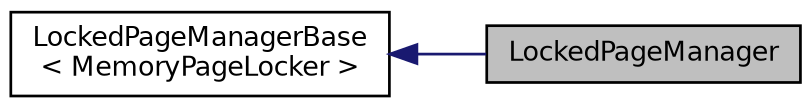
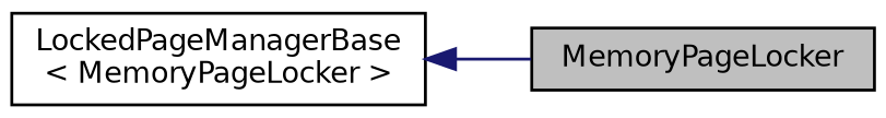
  digraph {
    rankdir=LR
    node [color=black fontname=Helvetica fontsize=10 shape=record style=filled]
-   n1 [fillcolor=grey75 fontcolor=black height=0.2 label=LockedPageManager width=0.4]
+   n1 [fillcolor=grey75 fontcolor=black height=0.2 label=MemoryPageLocker width=0.4]
    n2 [fillcolor=white height=0.2 label="LockedPageManagerBase\l\< MemoryPageLocker \>" width=0.4]
    n2 -> n1 [color=midnightblue dir=back fontname=Helvetica fontsize=10 labelfontname=Helvetica labelfontsize=10 style=solid]
  }
